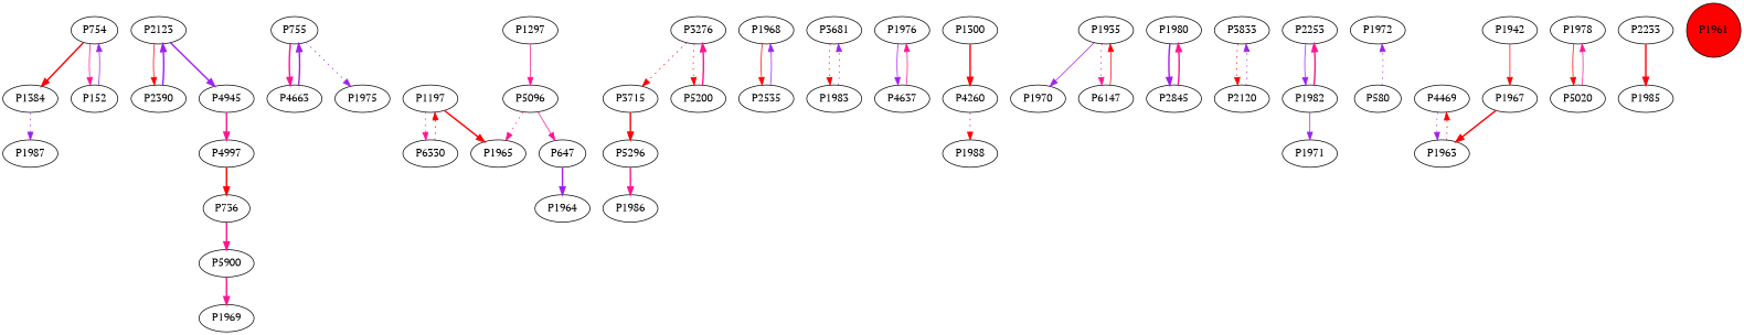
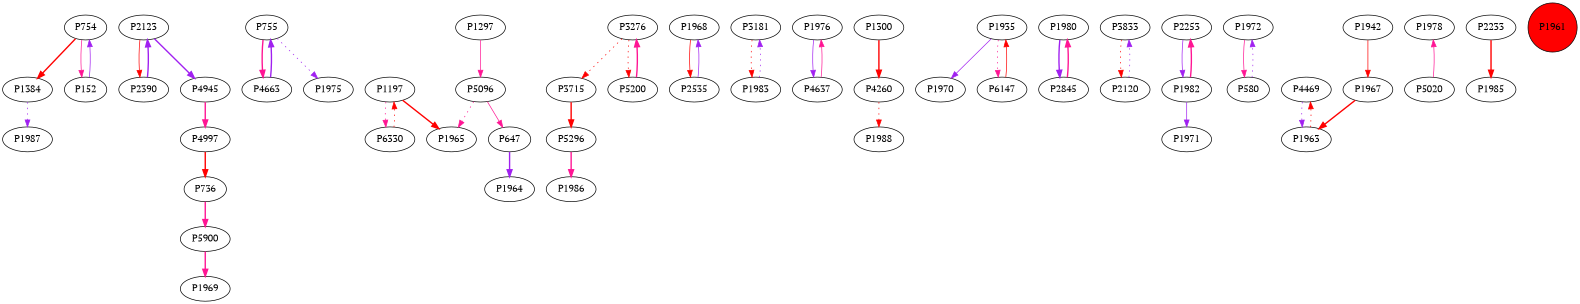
  digraph {
    fontname="PT Serif"
    node [fontname="PT Serif"]
    edge [color=red fontname="PT Serif" style=bold]
    P754
    P1384
    P152
    P1987
    P2123
    P2390
    P4945
    P4997
    P736
    P755
    P4663
    P1975
    P5096
    P647
    P1965
    P1297
    P1964
    P1197
    P6330
    P3715
    P5296
    P1986
    P3276
    P5200
    P1968
    P2535
-   P3681
+   P3681 [label=P3181]
    P1983
    P1976
    P4637
    P4260
    P1988
    P1300
    P1935
    P1970
    P6147
    P1980
    P2845
    P3833
    P2120
    P2253
    P1982
    P1971
    P5900
    P1969
    P1972
    P580
    P4469
    P1963
    P1967
    P1942
    P1978
    P5020
    P2233
    P1985
    P1961 [fillcolor=red shape=circle style=filled]
    P754 -> P1384
    P754 -> P152 [color=deeppink style=solid]
    P1384 -> P1987 [color=purple style=dotted]
    P152 -> P754 [color=purple style=solid]
    P2123 -> P2390 [style=solid]
    P2123 -> P4945 [color=purple]
    P2390 -> P2123 [color=purple]
    P4945 -> P4997 [color=deeppink]
    P4997 -> P736
    P736 -> P5900 [color=deeppink]
    P755 -> P4663 [color=deeppink]
    P755 -> P1975 [color=purple style=dotted]
    P4663 -> P755 [color=purple]
    P5096 -> P647 [color=deeppink style=solid]
    P5096 -> P1965 [color=deeppink style=dotted]
    P647 -> P1964 [color=purple]
    P1297 -> P5096 [color=deeppink style=solid]
    P1197 -> P1965
    P1197 -> P6330 [color=deeppink style=dotted]
    P6330 -> P1197 [style=dotted]
    P3715 -> P5296
    P5296 -> P1986 [color=deeppink]
    P3276 -> P3715 [style=dotted]
    P3276 -> P5200 [style=dotted]
    P5200 -> P3276 [color=deeppink]
    P1968 -> P2535 [style=solid]
    P2535 -> P1968 [color=purple style=solid]
    P3681 -> P1983 [style=dotted]
    P1983 -> P3681 [color=purple style=dotted]
    P1976 -> P4637 [color=purple style=solid]
    P4637 -> P1976 [color=deeppink style=solid]
    P4260 -> P1988 [style=dotted]
    P1300 -> P4260
    P1935 -> P1970 [color=purple style=solid]
    P1935 -> P6147 [color=deeppink style=dotted]
    P6147 -> P1935 [style=solid]
    P1980 -> P2845 [color=purple]
    P2845 -> P1980 [color=deeppink]
    P3833 -> P2120 [style=dotted]
    P2120 -> P3833 [color=purple style=dotted]
    P2253 -> P1982 [color=purple style=solid]
    P1982 -> P2253 [color=deeppink]
    P1982 -> P1971 [color=purple style=solid]
    P5900 -> P1969 [color=deeppink]
+   P1972 -> P580 [color=deeppink style=solid]
    P580 -> P1972 [color=purple style=dotted]
    P4469 -> P1963 [color=purple style=dotted]
    P1963 -> P4469 [style=dotted]
    P1967 -> P1963
    P1942 -> P1967 [style=solid]
-   P1978 -> P5020 [style=solid]
    P5020 -> P1978 [color=deeppink style=solid]
    P2233 -> P1985
  }
